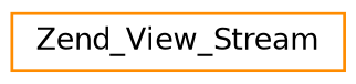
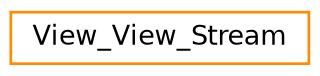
  digraph {
    rankdir=LR
-   n1 [color=darkorange fillcolor=white fontname=Helvetica fontsize=10 height=0.2 label=Zend_View_Stream shape=record style=filled width=0.4]
+   n1 [color=darkorange fillcolor=white fontname=Helvetica fontsize=10 height=0.2 label=View_View_Stream shape=record style=filled width=0.4]
  }
